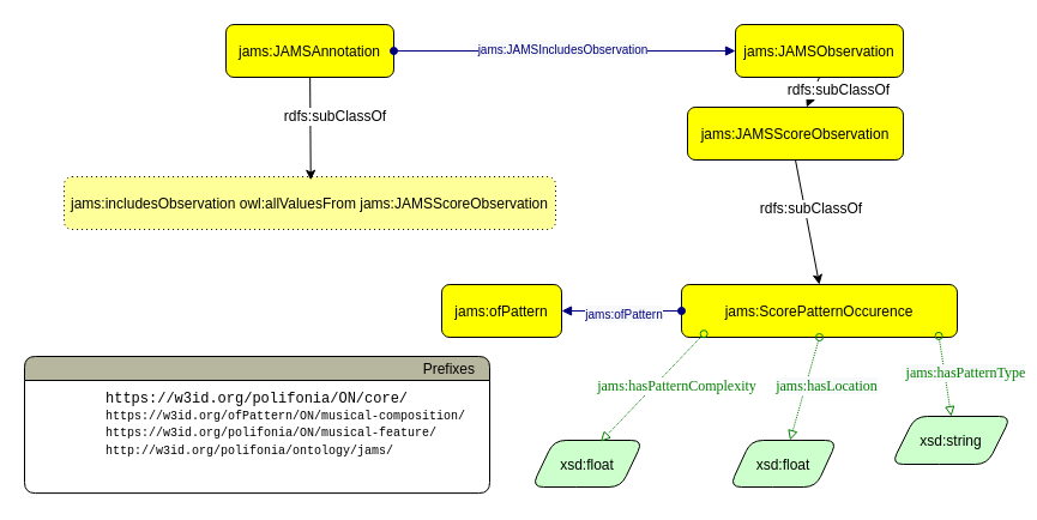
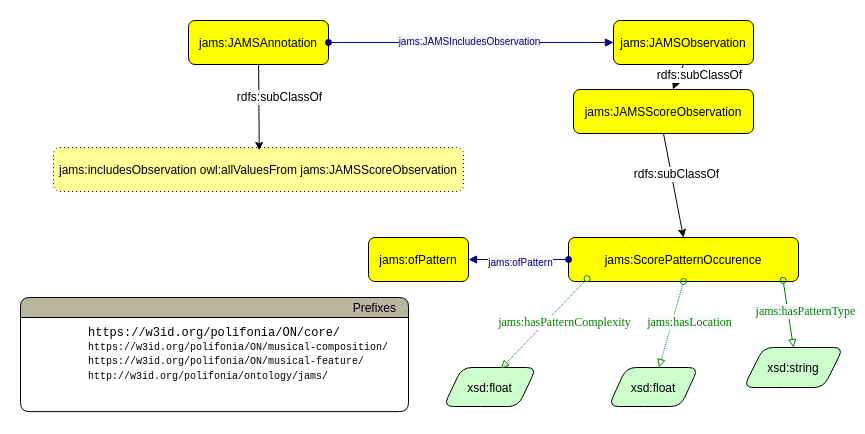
  <mxCell id="0" />
  <mxCell id="1" parent="0" />
  <mxCell id="2" value="Prefixes" style="graphMlID=n0;shape=swimlane;startSize=20;fillColor=#b7b69e;strokeColor=#000000;strokeWidth=1.0;align=right;spacingRight=10;fontStyle=0;rounded=1;labelBorderColor=none;" parent="1" vertex="1"><mxGeometry x="20" y="297" width="388" height="114.1" as="geometry" /></mxCell>
- <mxCell id="3" value="&lt;font style=&quot;&quot;&gt;https://w3id.org/polifonia/ON/core/&lt;br&gt;&lt;span style=&quot;font-size: 10px;&quot;&gt;https://w3id.org/ofPattern/ON/musical-composition/&lt;/span&gt;&lt;br&gt;&lt;span style=&quot;font-size: 10px;&quot;&gt;https://w3id.org/polifonia/ON/musical-feature/&lt;/span&gt;&lt;br&gt;&lt;span style=&quot;font-size: 10px;&quot;&gt;http://w3id.org/polifonia/ontology/jams/&lt;/span&gt;&lt;br&gt;&lt;br&gt;&lt;/font&gt;" style="text;html=1;align=left;verticalAlign=middle;resizable=0;points=[];autosize=1;fontFamily=Courier New;rounded=1;labelBorderColor=none;fontStyle=0" parent="2" vertex="1"><mxGeometry x="66.416" y="19.1" width="320" height="90" as="geometry" /></mxCell>
+ <mxCell id="3" value="&lt;font style=&quot;&quot;&gt;https://w3id.org/polifonia/ON/core/&lt;br&gt;&lt;span style=&quot;font-size: 10px;&quot;&gt;https://w3id.org/polifonia/ON/musical-composition/&lt;/span&gt;&lt;br&gt;&lt;span style=&quot;font-size: 10px;&quot;&gt;https://w3id.org/polifonia/ON/musical-feature/&lt;/span&gt;&lt;br&gt;&lt;span style=&quot;font-size: 10px;&quot;&gt;http://w3id.org/polifonia/ontology/jams/&lt;/span&gt;&lt;br&gt;&lt;br&gt;&lt;/font&gt;" style="text;html=1;align=left;verticalAlign=middle;resizable=0;points=[];autosize=1;fontFamily=Courier New;rounded=1;labelBorderColor=none;fontStyle=0" parent="2" vertex="1"><mxGeometry x="66.416" y="19.1" width="320" height="90" as="geometry" /></mxCell>
  <mxCell id="4" value="jams:includesObservation owl:allValuesFrom jams:JAMSScoreObservation" style="graphMlID=n5;shape=rect;rounded=1;arcsize=30;fillColor=#ffff99;strokeColor=#000000;strokeWidth=1.0;dashed=1;dashPattern=1 3;labelBorderColor=none;fontStyle=0" parent="1" vertex="1"><mxGeometry x="53" y="147" width="410" height="44" as="geometry" /></mxCell>
  <mxCell id="5" value="" style="endArrow=classic;html=1;textDirection=ltr;rounded=1;entryX=0.192;entryY=0.064;entryDx=0;entryDy=0;entryPerimeter=0;labelBorderColor=none;fontStyle=0" parent="1" source="7" edge="1"><mxGeometry width="50" height="50" relative="1" as="geometry"><mxPoint x="258" y="64" as="sourcePoint" /><mxPoint x="258.72" y="149.816" as="targetPoint" /></mxGeometry></mxCell>
  <mxCell id="6" value="rdfs:subClassOf" style="text;html=1;align=center;verticalAlign=middle;resizable=0;points=[];labelBackgroundColor=#ffffff;rotation=0;rounded=1;labelBorderColor=none;fontStyle=0" parent="5" vertex="1" connectable="0"><mxGeometry x="-0.221" relative="1" as="geometry"><mxPoint x="19.95" as="offset" /></mxGeometry></mxCell>
  <mxCell id="7" value="jams:JAMSAnnotation" style="graphMlID=n4;shape=rect;rounded=1;arcsize=30;fillColor=#ffff00;strokeColor=#000000;strokeWidth=1.0;labelBorderColor=none;fontStyle=0" parent="1" vertex="1"><mxGeometry x="188" y="20" width="140" height="44" as="geometry" /></mxCell>
  <mxCell id="8" value="jams:JAMSObservation" style="graphMlID=n4;shape=rect;rounded=1;arcsize=30;fillColor=#ffff00;strokeColor=#000000;strokeWidth=1.0;labelBorderColor=none;fontStyle=0" parent="1" vertex="1"><mxGeometry x="613" y="20" width="140" height="44" as="geometry" /></mxCell>
  <mxCell id="9" value="" style="graphMlID=e0;rounded=1;endArrow=block;strokeColor=#000080;strokeWidth=1.0;startArrow=oval;startFill=1;endFill=1;exitX=1;exitY=0.5;exitDx=0;exitDy=0;labelBorderColor=none;fontStyle=0" parent="1" source="7" target="8" edge="1"><mxGeometry relative="1" as="geometry"><mxPoint x="503" y="41.582" as="sourcePoint" /><mxPoint x="654" y="41.5" as="targetPoint" /></mxGeometry></mxCell>
  <mxCell id="10" value="&lt;span style=&quot;color: rgb(0, 0, 128); background-color: rgb(248, 249, 250);&quot;&gt;&lt;font style=&quot;font-size: 10px;&quot;&gt;jams:JAMSIncludesObservation&lt;/font&gt;&lt;/span&gt;" style="text;html=1;align=center;verticalAlign=middle;resizable=0;points=[];labelBackgroundColor=#ffffff;rounded=1;labelBorderColor=none;fontStyle=0" parent="9" vertex="1" connectable="0"><mxGeometry x="-0.017" y="2" relative="1" as="geometry"><mxPoint as="offset" /></mxGeometry></mxCell>
  <mxCell id="11" value="jams:JAMSScoreObservation" style="graphMlID=n4;shape=rect;rounded=1;arcsize=30;fillColor=#ffff00;strokeColor=#000000;strokeWidth=1.0;labelBorderColor=none;fontStyle=0" parent="1" vertex="1"><mxGeometry x="573" y="89" width="180" height="44" as="geometry" /></mxCell>
  <mxCell id="12" value="jams:ScorePatternOccurence" style="graphMlID=n4;shape=rect;rounded=1;arcsize=30;fillColor=#ffff00;strokeColor=#000000;strokeWidth=1.0;labelBorderColor=none;fontStyle=0" parent="1" vertex="1"><mxGeometry x="568" y="237" width="230" height="44" as="geometry" /></mxCell>
  <mxCell id="13" value="jams:ofPattern" style="graphMlID=n4;shape=rect;rounded=1;arcsize=30;fillColor=#ffff00;strokeColor=#000000;strokeWidth=1.0;labelBorderColor=none;fontStyle=0" parent="1" vertex="1"><mxGeometry x="368" y="237" width="100" height="44" as="geometry" /></mxCell>
  <mxCell id="14" value="" style="endArrow=classic;html=1;textDirection=ltr;rounded=1;exitX=0.5;exitY=1;exitDx=0;exitDy=0;labelBorderColor=none;fontStyle=0" parent="1" source="8" target="11" edge="1"><mxGeometry width="50" height="50" relative="1" as="geometry"><mxPoint x="623" y="107" as="sourcePoint" /><mxPoint x="758" y="107" as="targetPoint" /></mxGeometry></mxCell>
  <mxCell id="15" value="rdfs:subClassOf" style="text;html=1;align=center;verticalAlign=middle;resizable=0;points=[];labelBackgroundColor=#ffffff;rotation=0;rounded=1;labelBorderColor=none;fontStyle=0" parent="14" vertex="1" connectable="0"><mxGeometry x="-0.221" relative="1" as="geometry"><mxPoint x="19.95" as="offset" /></mxGeometry></mxCell>
  <mxCell id="16" value="" style="endArrow=classic;html=1;textDirection=ltr;rounded=1;exitX=0.5;exitY=1;exitDx=0;exitDy=0;entryX=0.5;entryY=0;entryDx=0;entryDy=0;labelBorderColor=none;fontStyle=0" parent="1" source="11" target="12" edge="1"><mxGeometry width="50" height="50" relative="1" as="geometry"><mxPoint x="708" y="162" as="sourcePoint" /><mxPoint x="708" y="215" as="targetPoint" /></mxGeometry></mxCell>
  <mxCell id="17" value="rdfs:subClassOf" style="text;html=1;align=center;verticalAlign=middle;resizable=0;points=[];labelBackgroundColor=#ffffff;rotation=0;rounded=1;labelBorderColor=none;fontStyle=0" parent="16" vertex="1" connectable="0"><mxGeometry x="-0.221" relative="1" as="geometry"><mxPoint x="5" as="offset" /></mxGeometry></mxCell>
  <mxCell id="18" value="xsd:string" style="graphMlID=n6;shape=parallelogram;fillColor=#ccffcc;strokeColor=#000000;strokeWidth=1.0;rounded=1;labelBorderColor=none;fontStyle=0" parent="1" vertex="1"><mxGeometry x="743" y="347" width="100" height="40" as="geometry" /></mxCell>
- <mxCell id="19" value="" style="graphMlID=e6;rounded=1;endArrow=block;strokeColor=#008000;dashed=1;dashPattern=1 1;strokeWidth=1.0;startArrow=oval;startFill=0;endFill=0;exitX=0.933;exitY=0.974;exitDx=0;exitDy=0;entryX=0.5;entryY=0;entryDx=0;entryDy=0;exitPerimeter=0;labelBorderColor=none;fontStyle=0" parent="1" source="12" target="18" edge="1"><mxGeometry relative="1" as="geometry"><Array as="points" /><mxPoint x="727" y="550" as="sourcePoint" /><mxPoint x="762" y="517" as="targetPoint" /></mxGeometry></mxCell>
+ <mxCell id="19" value="" style="graphMlID=e6;rounded=1;endArrow=block;strokeColor=#008000;dashed=0;dashPattern=1 1;strokeWidth=1.0;startArrow=oval;startFill=0;endFill=0;exitX=0.933;exitY=0.974;exitDx=0;exitDy=0;entryX=0.5;entryY=0;entryDx=0;entryDy=0;exitPerimeter=0;labelBorderColor=none;fontStyle=0;" parent="1" source="12" target="18" edge="1"><mxGeometry relative="1" as="geometry"><Array as="points" /><mxPoint x="727" y="550" as="sourcePoint" /><mxPoint x="762" y="517" as="targetPoint" /></mxGeometry></mxCell>
  <mxCell id="20" value="&lt;span style=&quot;color: rgb(0, 128, 0); background-color: rgb(248, 249, 250);&quot;&gt;&lt;font face=&quot;dialog&quot; style=&quot;font-size: 12px;&quot;&gt;jams:hasPatternType&lt;/font&gt;&lt;/span&gt;" style="text;html=1;align=center;verticalAlign=middle;resizable=0;points=[];labelBackgroundColor=#ffffff;rounded=1;labelBorderColor=none;fontStyle=0" parent="19" vertex="1" connectable="0"><mxGeometry x="-0.087" y="3" relative="1" as="geometry"><mxPoint x="14" as="offset" /></mxGeometry></mxCell>
  <mxCell id="21" value="" style="graphMlID=e0;rounded=1;endArrow=block;strokeColor=#000080;strokeWidth=1.0;startArrow=oval;startFill=1;endFill=1;exitX=0;exitY=0.5;exitDx=0;exitDy=0;entryX=1;entryY=0.5;entryDx=0;entryDy=0;labelBorderColor=none;fontStyle=0" parent="1" source="12" target="13" edge="1"><mxGeometry relative="1" as="geometry"><mxPoint x="579" y="281" as="sourcePoint" /><mxPoint x="520" y="52" as="targetPoint" /></mxGeometry></mxCell>
  <mxCell id="22" value="&lt;span style=&quot;color: rgb(0, 0, 128); background-color: rgb(248, 249, 250);&quot;&gt;&lt;font style=&quot;font-size: 10px;&quot;&gt;jams:ofPattern&lt;/font&gt;&lt;/span&gt;" style="text;html=1;align=center;verticalAlign=middle;resizable=0;points=[];labelBackgroundColor=#ffffff;rounded=1;labelBorderColor=none;fontStyle=0" parent="21" vertex="1" connectable="0"><mxGeometry x="-0.017" y="2" relative="1" as="geometry"><mxPoint as="offset" /></mxGeometry></mxCell>
  <mxCell id="23" value="xsd:float" style="graphMlID=n6;shape=parallelogram;fillColor=#ccffcc;strokeColor=#000000;strokeWidth=1.0;rounded=1;labelBorderColor=none;fontStyle=0" parent="1" vertex="1"><mxGeometry x="608" y="367" width="90" height="39" as="geometry" /></mxCell>
  <mxCell id="24" value="" style="graphMlID=e6;rounded=1;endArrow=block;strokeColor=#008000;dashed=1;dashPattern=1 1;strokeWidth=1.0;startArrow=oval;startFill=0;endFill=0;exitX=0.5;exitY=1;exitDx=0;exitDy=0;labelBorderColor=none;fontStyle=0" parent="1" source="12" target="23" edge="1"><mxGeometry relative="1" as="geometry"><Array as="points" /><mxPoint x="655" y="282" as="sourcePoint" /><mxPoint x="718" y="357" as="targetPoint" /></mxGeometry></mxCell>
  <mxCell id="25" value="&lt;span style=&quot;color: rgb(0, 128, 0); background-color: rgb(248, 249, 250);&quot;&gt;&lt;font face=&quot;dialog&quot; style=&quot;font-size: 12px;&quot;&gt;jams:hasLocation&lt;/font&gt;&lt;/span&gt;" style="text;html=1;align=center;verticalAlign=middle;resizable=0;points=[];labelBackgroundColor=#ffffff;rounded=1;labelBorderColor=none;fontStyle=0" parent="24" vertex="1" connectable="0"><mxGeometry x="-0.087" y="3" relative="1" as="geometry"><mxPoint x="14" as="offset" /></mxGeometry></mxCell>
  <mxCell id="26" value="xsd:float" style="graphMlID=n6;shape=parallelogram;fillColor=#ccffcc;strokeColor=#000000;strokeWidth=1.0;rounded=1;labelBorderColor=none;fontStyle=0" parent="1" vertex="1"><mxGeometry x="443" y="367" width="93.09" height="39" as="geometry" /></mxCell>
  <mxCell id="27" value="" style="graphMlID=e6;rounded=1;endArrow=block;strokeColor=#008000;dashed=1;dashPattern=1 1;strokeWidth=1.0;startArrow=oval;startFill=0;endFill=0;exitX=0.081;exitY=0.936;exitDx=0;exitDy=0;entryX=0.617;entryY=0.03;entryDx=0;entryDy=0;exitPerimeter=0;entryPerimeter=0;labelBorderColor=none;fontStyle=0" parent="1" source="12" target="26" edge="1"><mxGeometry relative="1" as="geometry"><Array as="points" /><mxPoint x="623" y="281" as="sourcePoint" /><mxPoint x="534" y="519" as="targetPoint" /></mxGeometry></mxCell>
  <mxCell id="28" value="&lt;font face=&quot;dialog&quot; style=&quot;font-size: 12px;&quot; color=&quot;#008000&quot;&gt;jams:hasPatternComplexity&lt;/font&gt;" style="text;html=1;align=center;verticalAlign=middle;resizable=0;points=[];labelBackgroundColor=#ffffff;rounded=1;labelBorderColor=none;fontStyle=0" parent="27" vertex="1" connectable="0"><mxGeometry x="-0.087" y="3" relative="1" as="geometry"><mxPoint x="14" as="offset" /></mxGeometry></mxCell>
